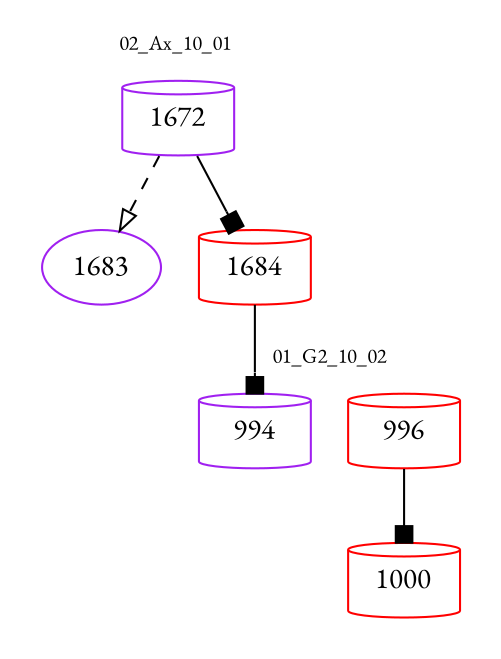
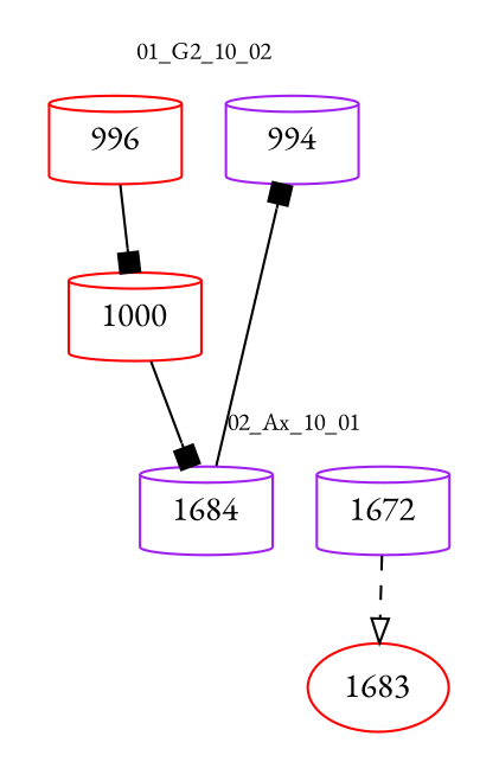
  digraph {
    fontname="EB Garamond"
    node [color=purple fontname="EB Garamond" shape=cylinder]
    edge [arrowhead=box color=black fontname="EB Garamond" style=solid]
    n1 [label=1672]
-   n2 [label=1683 shape=ellipse]
-   n3 [color=red label=1684]
+   n2 [color=red label=1683 shape=ellipse]
+   n3 [label=1684]
    n4 [color=red label=996]
    n5 [color=red label=1000]
    n6 [label=994]
    subgraph cluster_1 {
      color=white
      fontsize=10
      label="02_Ax_10_01"
      n1
      n2
      n3
    }
    subgraph cluster_2 {
      color=white
      fontsize=10
      label="01_G2_10_02"
      n4
      n5
      n6
    }
    n1 -> n2 [arrowhead=onormal style=dashed]
-   n1 -> n3
+   n5 -> n3
    n3 -> n6
    n4 -> n5
  }
